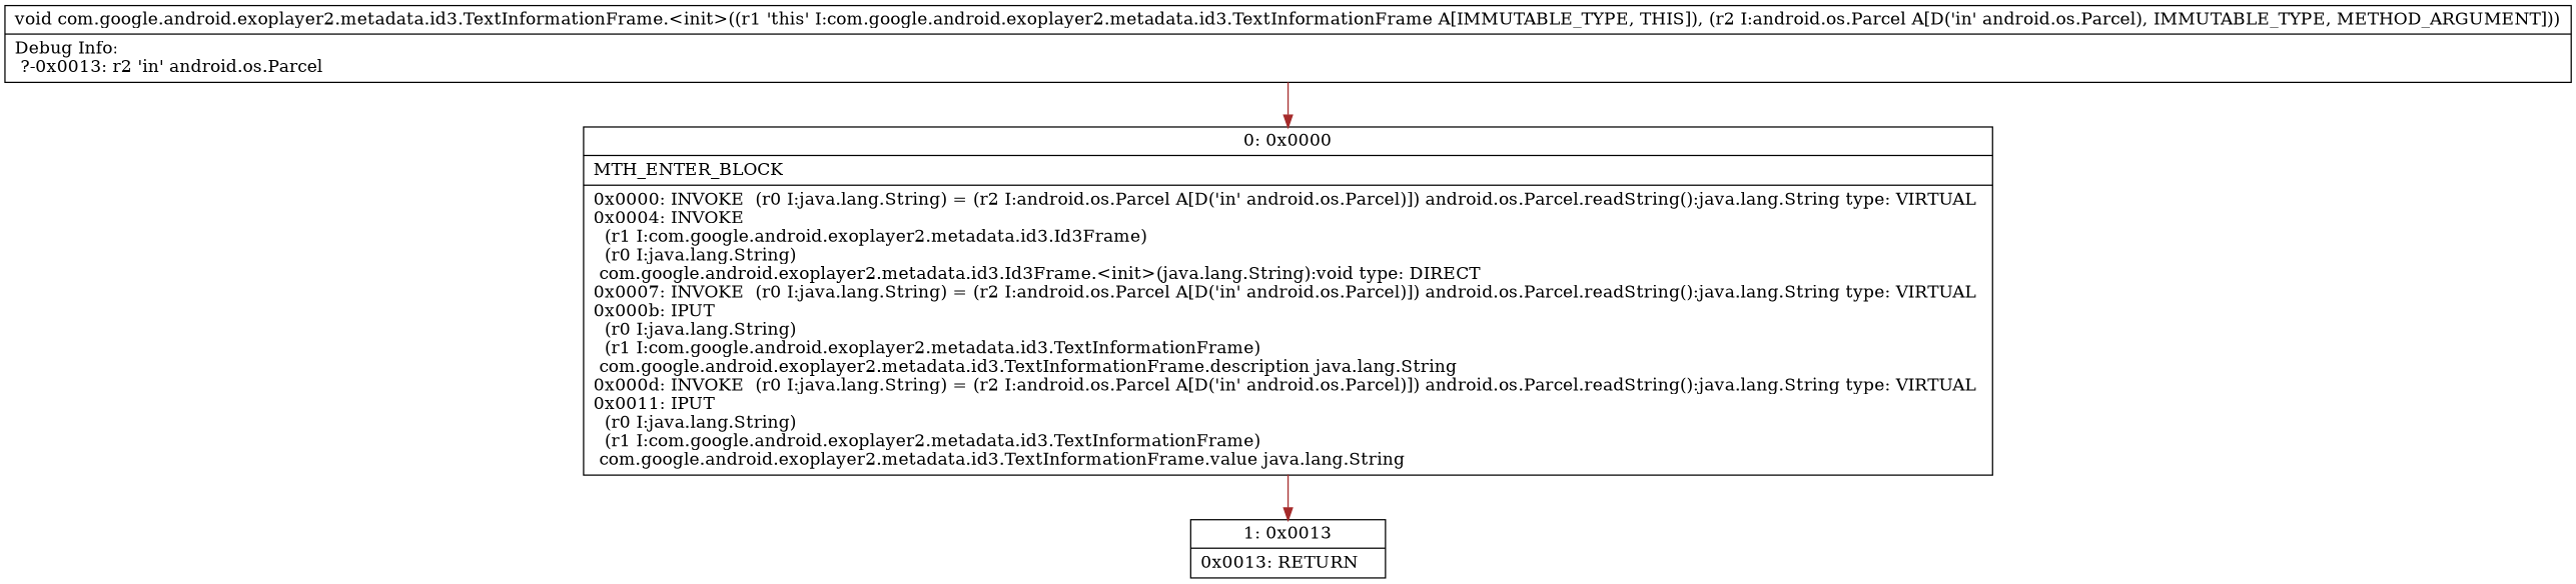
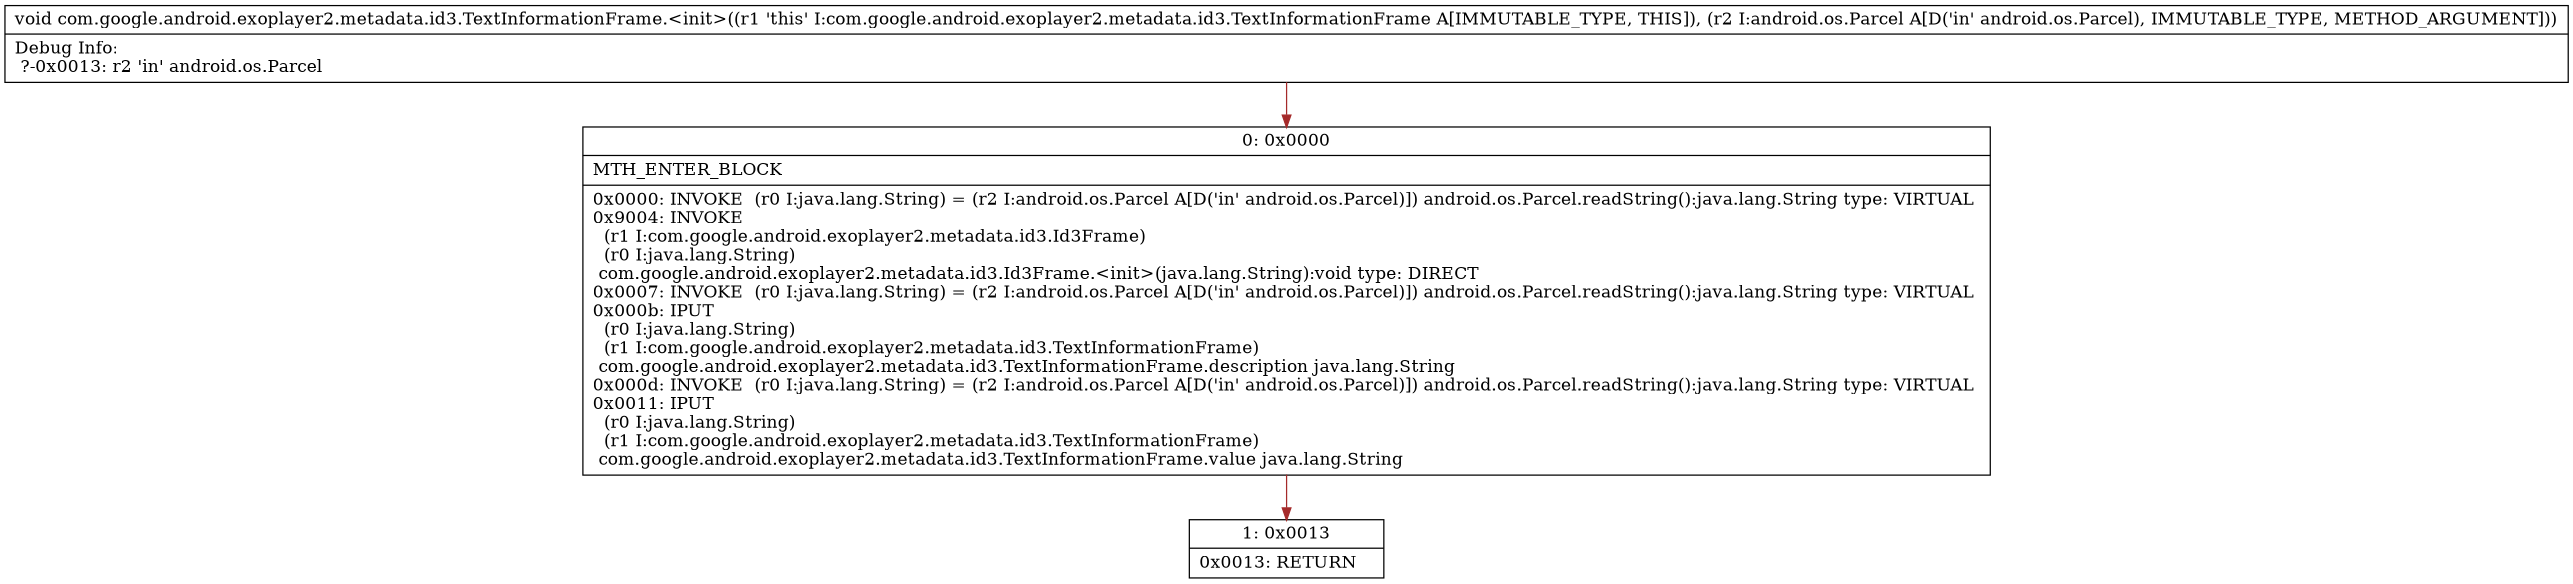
  digraph {
    node [shape=record]
    edge [color=brown]
-   n1 [label="{0\:\ 0x0000|MTH_ENTER_BLOCK\l|0x0000: INVOKE  (r0 I:java.lang.String) = (r2 I:android.os.Parcel A[D('in' android.os.Parcel)]) android.os.Parcel.readString():java.lang.String type: VIRTUAL \l0x0004: INVOKE  \l  (r1 I:com.google.android.exoplayer2.metadata.id3.Id3Frame)\l  (r0 I:java.lang.String)\l com.google.android.exoplayer2.metadata.id3.Id3Frame.\<init\>(java.lang.String):void type: DIRECT \l0x0007: INVOKE  (r0 I:java.lang.String) = (r2 I:android.os.Parcel A[D('in' android.os.Parcel)]) android.os.Parcel.readString():java.lang.String type: VIRTUAL \l0x000b: IPUT  \l  (r0 I:java.lang.String)\l  (r1 I:com.google.android.exoplayer2.metadata.id3.TextInformationFrame)\l com.google.android.exoplayer2.metadata.id3.TextInformationFrame.description java.lang.String \l0x000d: INVOKE  (r0 I:java.lang.String) = (r2 I:android.os.Parcel A[D('in' android.os.Parcel)]) android.os.Parcel.readString():java.lang.String type: VIRTUAL \l0x0011: IPUT  \l  (r0 I:java.lang.String)\l  (r1 I:com.google.android.exoplayer2.metadata.id3.TextInformationFrame)\l com.google.android.exoplayer2.metadata.id3.TextInformationFrame.value java.lang.String \l}"]
+   n1 [label="{0\:\ 0x0000|MTH_ENTER_BLOCK\l|0x0000: INVOKE  (r0 I:java.lang.String) = (r2 I:android.os.Parcel A[D('in' android.os.Parcel)]) android.os.Parcel.readString():java.lang.String type: VIRTUAL \l0x9004: INVOKE  \l  (r1 I:com.google.android.exoplayer2.metadata.id3.Id3Frame)\l  (r0 I:java.lang.String)\l com.google.android.exoplayer2.metadata.id3.Id3Frame.\<init\>(java.lang.String):void type: DIRECT \l0x0007: INVOKE  (r0 I:java.lang.String) = (r2 I:android.os.Parcel A[D('in' android.os.Parcel)]) android.os.Parcel.readString():java.lang.String type: VIRTUAL \l0x000b: IPUT  \l  (r0 I:java.lang.String)\l  (r1 I:com.google.android.exoplayer2.metadata.id3.TextInformationFrame)\l com.google.android.exoplayer2.metadata.id3.TextInformationFrame.description java.lang.String \l0x000d: INVOKE  (r0 I:java.lang.String) = (r2 I:android.os.Parcel A[D('in' android.os.Parcel)]) android.os.Parcel.readString():java.lang.String type: VIRTUAL \l0x0011: IPUT  \l  (r0 I:java.lang.String)\l  (r1 I:com.google.android.exoplayer2.metadata.id3.TextInformationFrame)\l com.google.android.exoplayer2.metadata.id3.TextInformationFrame.value java.lang.String \l}"]
    n2 [label="{1\:\ 0x0013|0x0013: RETURN   \l}"]
    n3 [label="{void com.google.android.exoplayer2.metadata.id3.TextInformationFrame.\<init\>((r1 'this' I:com.google.android.exoplayer2.metadata.id3.TextInformationFrame A[IMMUTABLE_TYPE, THIS]), (r2 I:android.os.Parcel A[D('in' android.os.Parcel), IMMUTABLE_TYPE, METHOD_ARGUMENT]))  | Debug Info:\l  ?\-0x0013: r2 'in' android.os.Parcel\l}"]
    n1 -> n2
    n3 -> n1
  }
